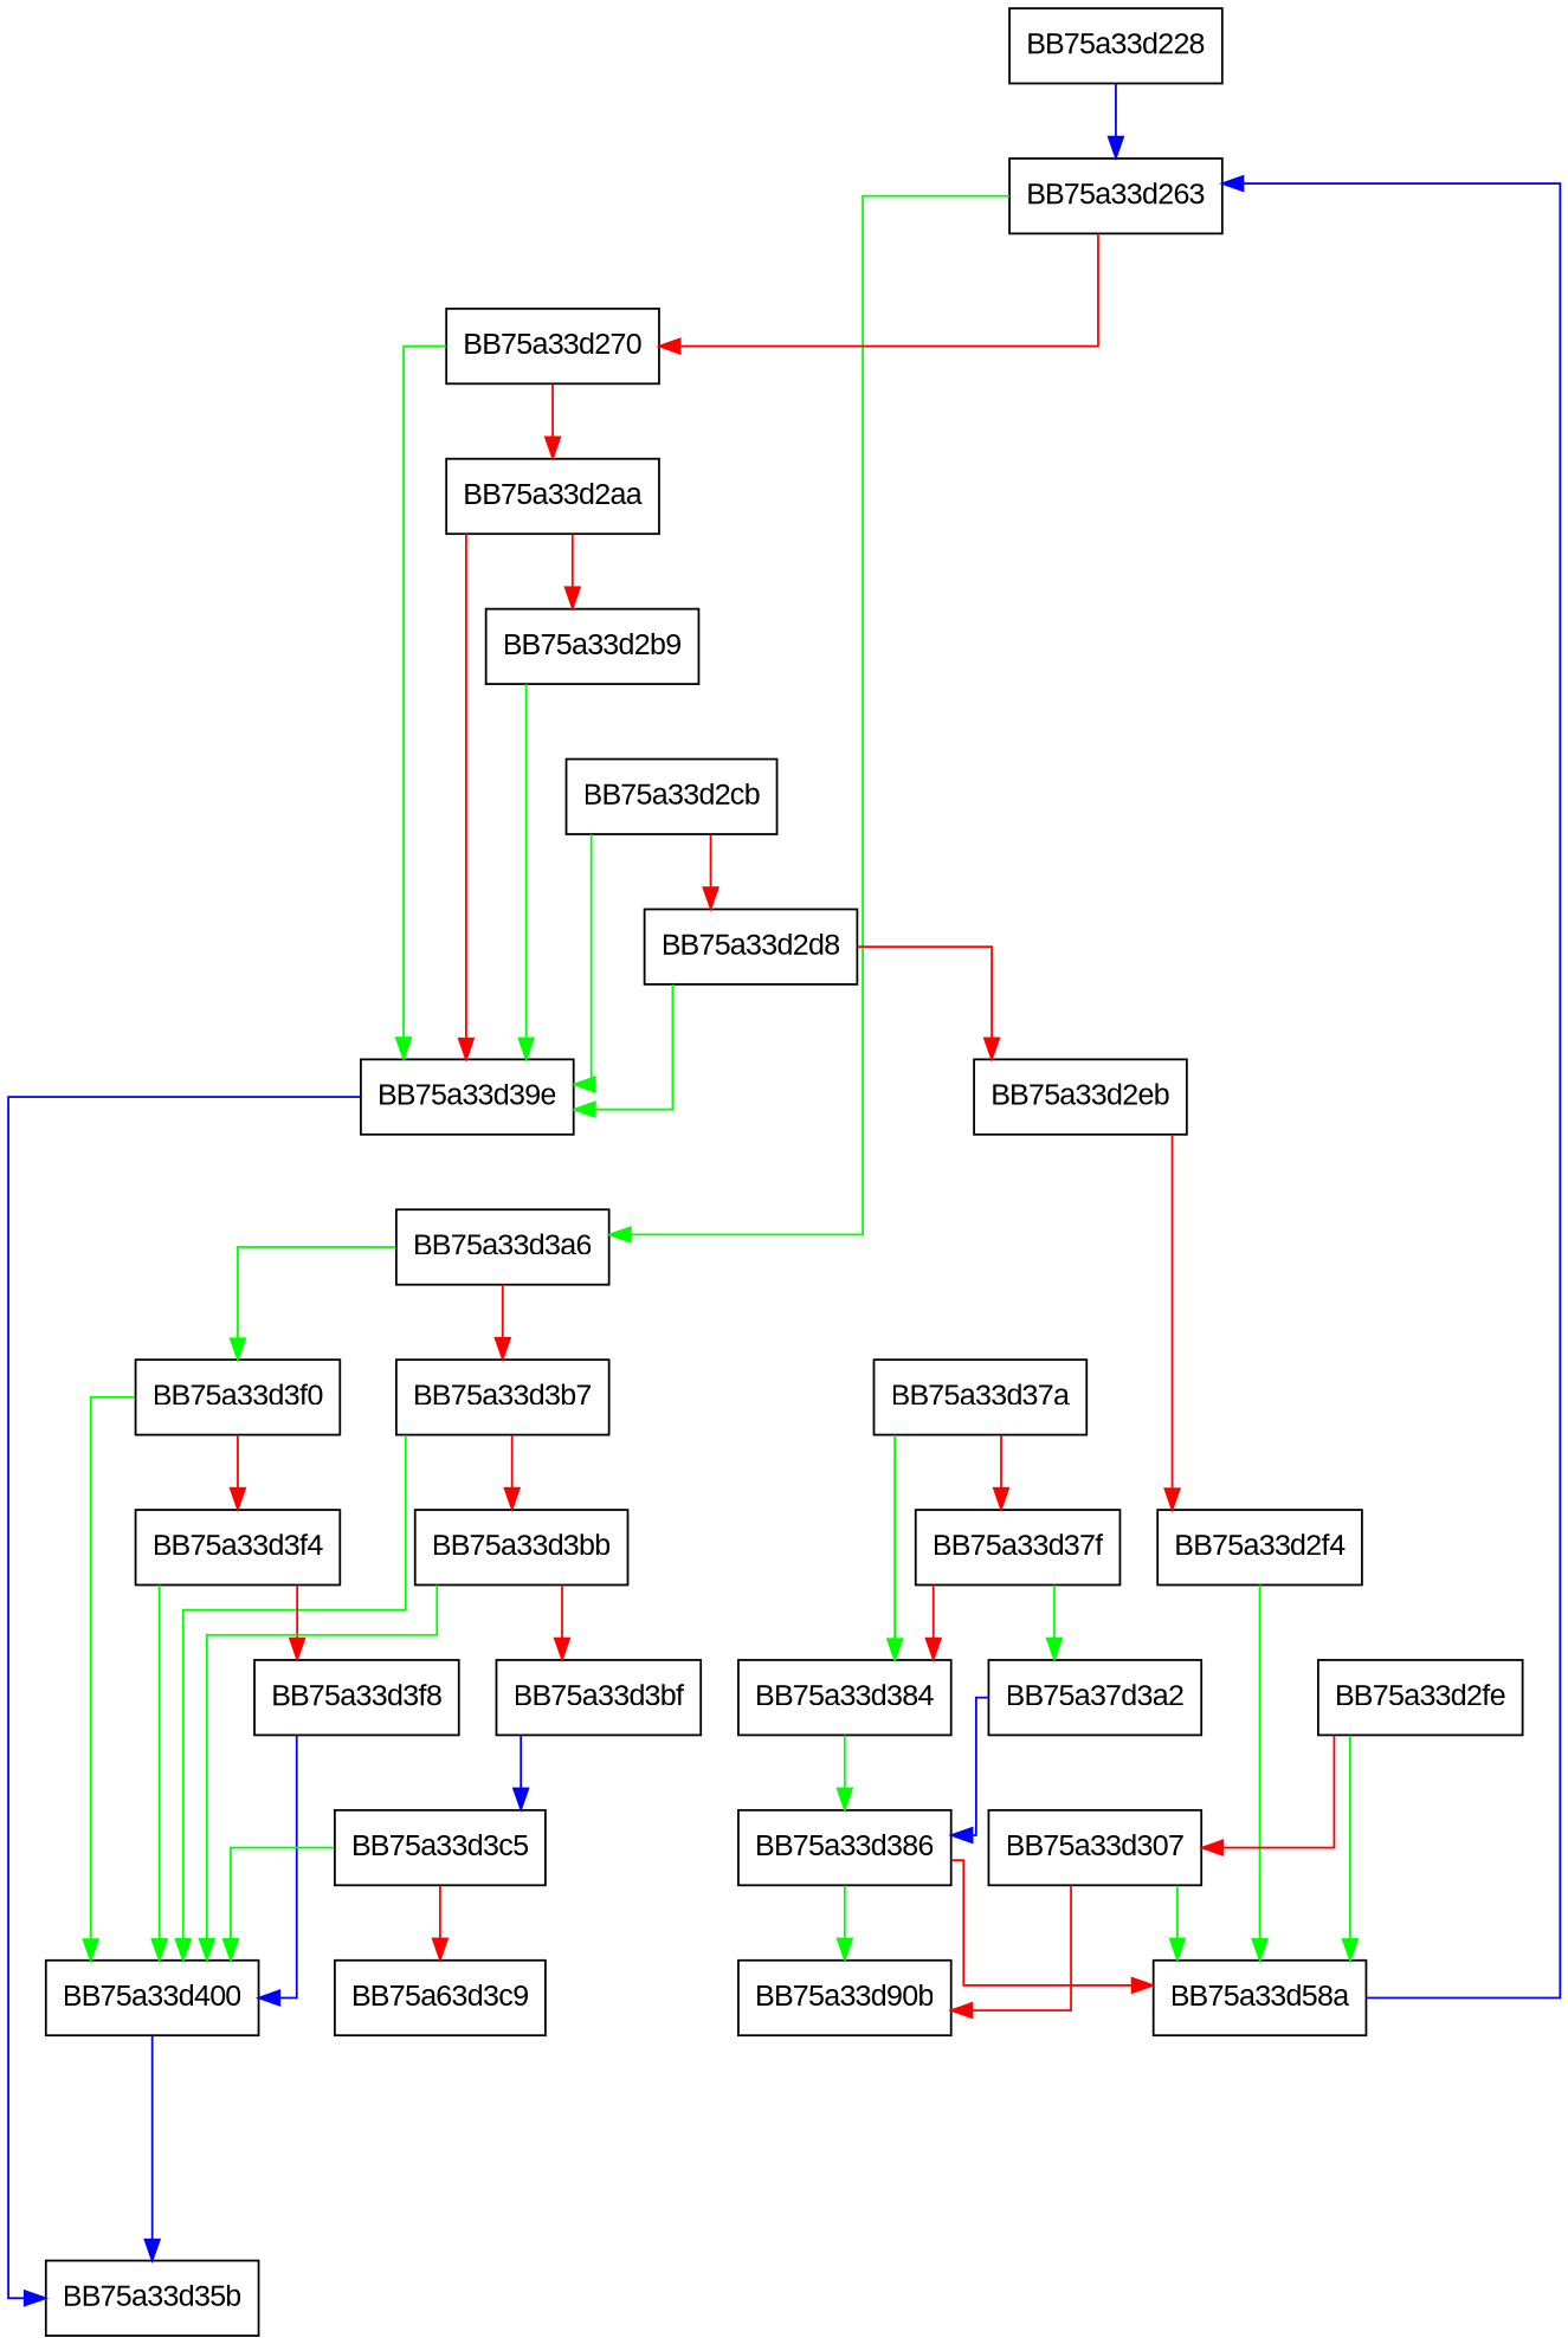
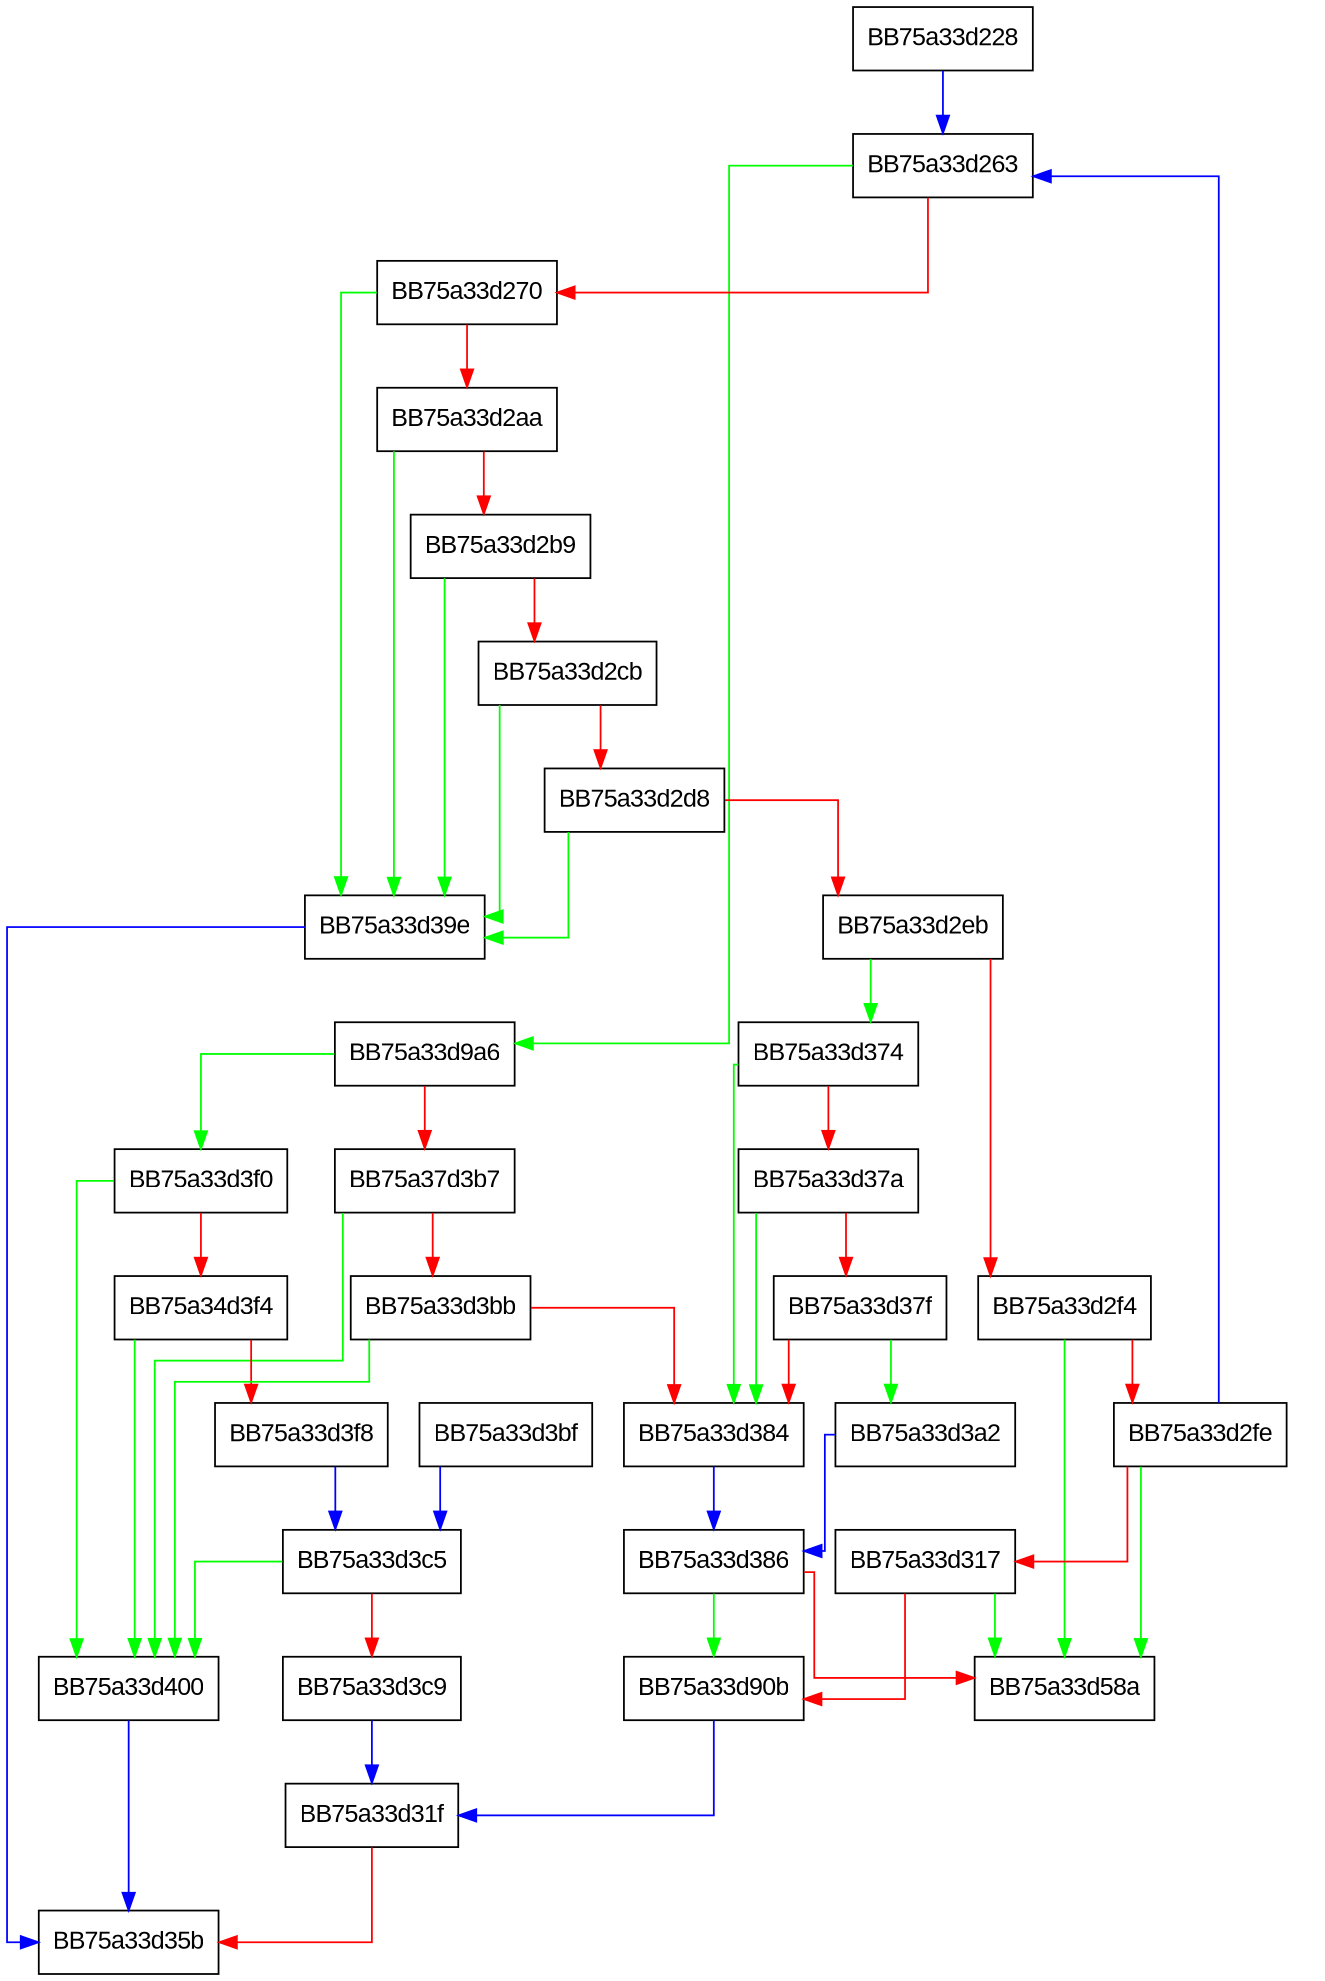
  digraph {
    fontname="Liberation Sans"
    splines=ortho
    node [fontname="Liberation Sans" shape=box]
    edge [color=red fontname="Liberation Sans"]
    BB75a33d228
    BB75a33d263
-   BB75a33d3a6
+   BB75a33d3a6 [label=BB75a33d9a6]
    BB75a33d270
    BB75a33d3f0
-   BB75a33d3b7
+   BB75a33d3b7 [label=BB75a37d3b7]
    BB75a33d39e
    BB75a33d2aa
    BB75a33d400
-   BB75a33d3f4
+   BB75a33d3f4 [label=BB75a34d3f4]
    BB75a33d3bb
    BB75a33d35b
    BB75a33d2b9
    BB75a33d2cb
    BB75a33d2d8
    BB75a33d2eb
+   BB75a33d374
    BB75a33d2f4
    BB75a33d384
    BB75a33d37a
    n21 [label=BB75a33d58a]
    BB75a33d2fe
    BB75a33d386
    BB75a33d37f
-   BB75a33d307
+   BB75a33d307 [label=BB75a33d317]
    n26 [label=BB75a33d90b]
-   BB75a33d3a2 [label=BB75a37d3a2]
+   BB75a33d31f
+   BB75a33d3a2
    BB75a33d3f8
    BB75a33d3bf
    BB75a33d3c5
-   BB75a33d3c9 [label=BB75a63d3c9]
+   BB75a33d3c9
    BB75a33d228 -> BB75a33d263 [color=blue]
    BB75a33d263 -> BB75a33d3a6 [color=green]
    BB75a33d263 -> BB75a33d270
    BB75a33d3a6 -> BB75a33d3f0 [color=green]
    BB75a33d3a6 -> BB75a33d3b7
    BB75a33d270 -> BB75a33d39e [color=green]
    BB75a33d270 -> BB75a33d2aa
    BB75a33d3f0 -> BB75a33d400 [color=green]
    BB75a33d3f0 -> BB75a33d3f4
    BB75a33d3b7 -> BB75a33d400 [color=green]
    BB75a33d3b7 -> BB75a33d3bb
    BB75a33d39e -> BB75a33d35b [color=blue]
-   BB75a33d2aa -> BB75a33d39e
+   BB75a33d2aa -> BB75a33d39e [color=green]
    BB75a33d2aa -> BB75a33d2b9
    BB75a33d400 -> BB75a33d35b [color=blue]
    BB75a33d3f4 -> BB75a33d400 [color=green]
    BB75a33d3f4 -> BB75a33d3f8
    BB75a33d3bb -> BB75a33d400 [color=green]
-   BB75a33d3bb -> BB75a33d3bf
+   BB75a33d3bb -> BB75a33d384
    BB75a33d2b9 -> BB75a33d39e [color=green]
+   BB75a33d2b9 -> BB75a33d2cb
    BB75a33d2cb -> BB75a33d39e [color=green]
    BB75a33d2cb -> BB75a33d2d8
    BB75a33d2d8 -> BB75a33d39e [color=green]
    BB75a33d2d8 -> BB75a33d2eb
+   BB75a33d2eb -> BB75a33d374 [color=green]
    BB75a33d2eb -> BB75a33d2f4
+   BB75a33d374 -> BB75a33d384 [color=green]
+   BB75a33d374 -> BB75a33d37a
    BB75a33d2f4 -> n21 [color=green]
-   BB75a33d384 -> BB75a33d386 [color=green]
+   BB75a33d2f4 -> BB75a33d2fe
+   BB75a33d384 -> BB75a33d386 [color=blue]
    BB75a33d37a -> BB75a33d384 [color=green]
    BB75a33d37a -> BB75a33d37f
-   n21 -> BB75a33d263 [color=blue]
+   BB75a33d2fe -> BB75a33d263 [color=blue]
    BB75a33d2fe -> n21 [color=green]
    BB75a33d2fe -> BB75a33d307
    BB75a33d386 -> n21
    BB75a33d386 -> n26 [color=green]
    BB75a33d37f -> BB75a33d384
    BB75a33d37f -> BB75a33d3a2 [color=green]
    BB75a33d307 -> n21 [color=green]
    BB75a33d307 -> n26
+   n26 -> BB75a33d31f [color=blue]
+   BB75a33d31f -> BB75a33d35b
    BB75a33d3a2 -> BB75a33d386 [color=blue]
-   BB75a33d3f8 -> BB75a33d400 [color=blue]
+   BB75a33d3f8 -> BB75a33d3c5 [color=blue]
    BB75a33d3bf -> BB75a33d3c5 [color=blue]
    BB75a33d3c5 -> BB75a33d400 [color=green]
    BB75a33d3c5 -> BB75a33d3c9
+   BB75a33d3c9 -> BB75a33d31f [color=blue]
  }
